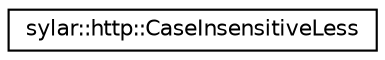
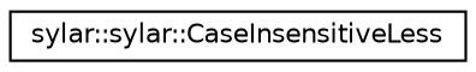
  digraph {
    rankdir=LR
-   n1 [color=black fillcolor=white fontname=Helvetica fontsize=10 height=0.2 label="sylar::http::CaseInsensitiveLess" shape=record style=filled width=0.4]
+   n1 [color=black fillcolor=white fontname=Helvetica fontsize=10 height=0.2 label="sylar::sylar::CaseInsensitiveLess" shape=record style=filled width=0.4]
  }
